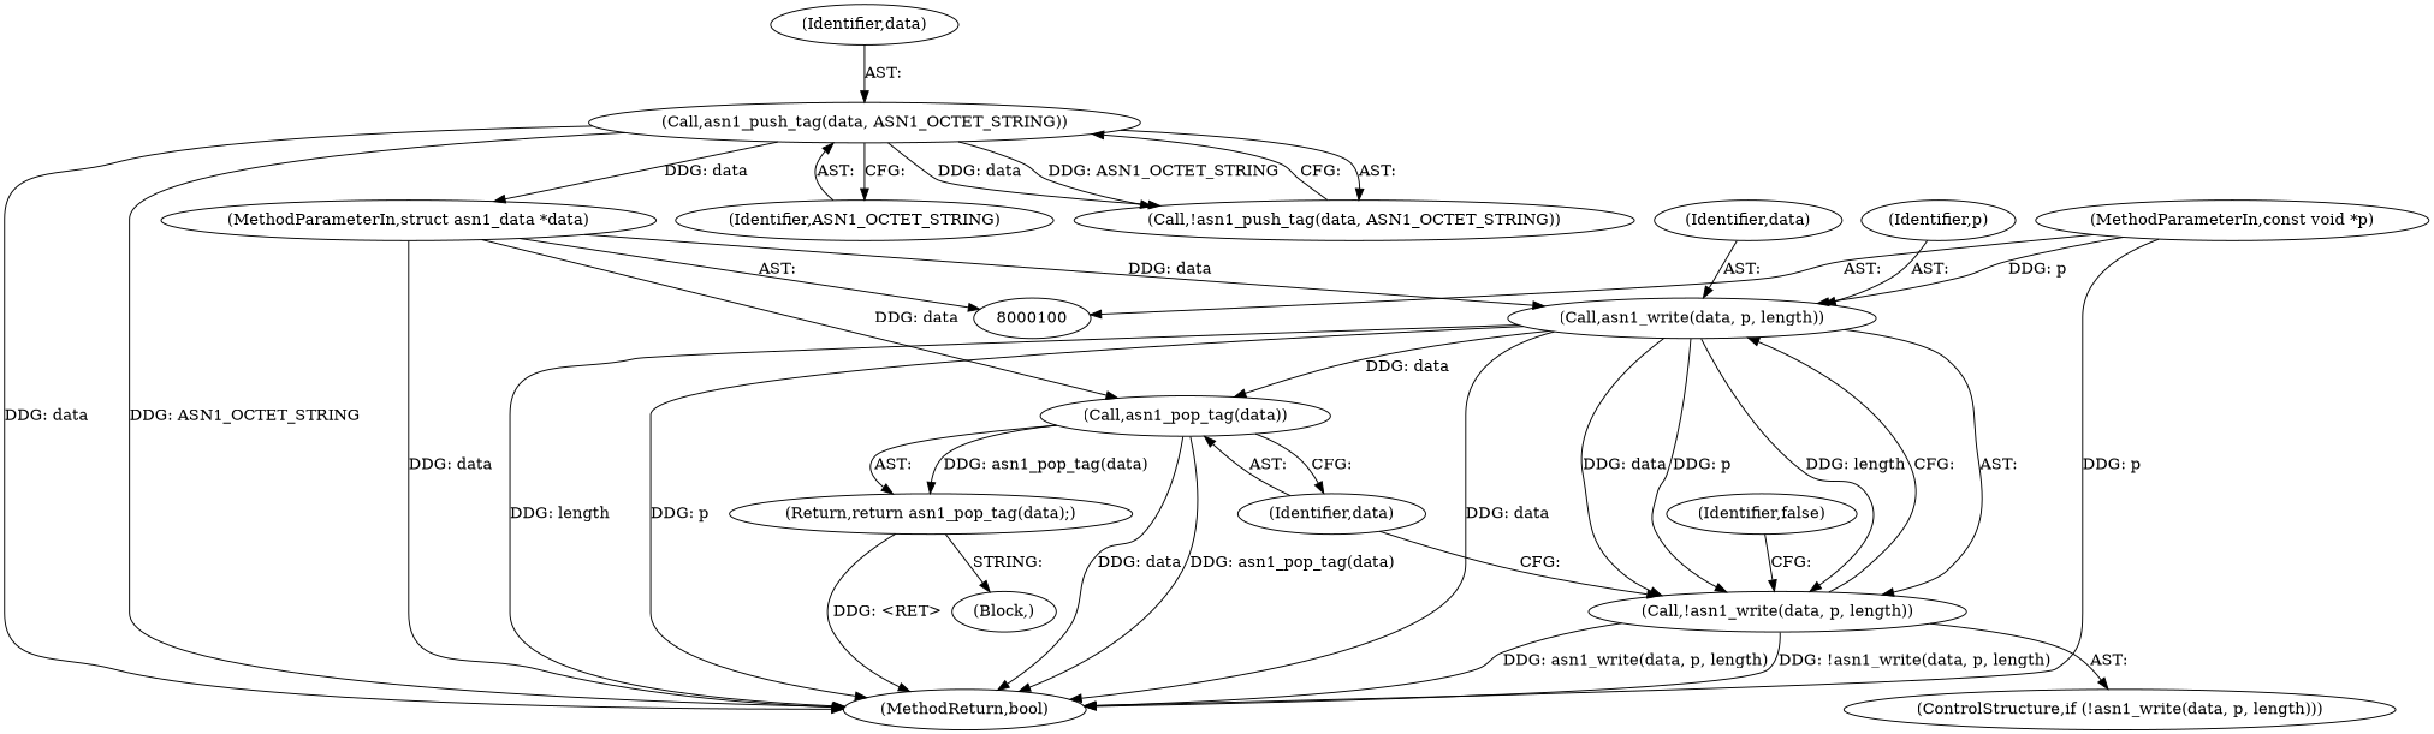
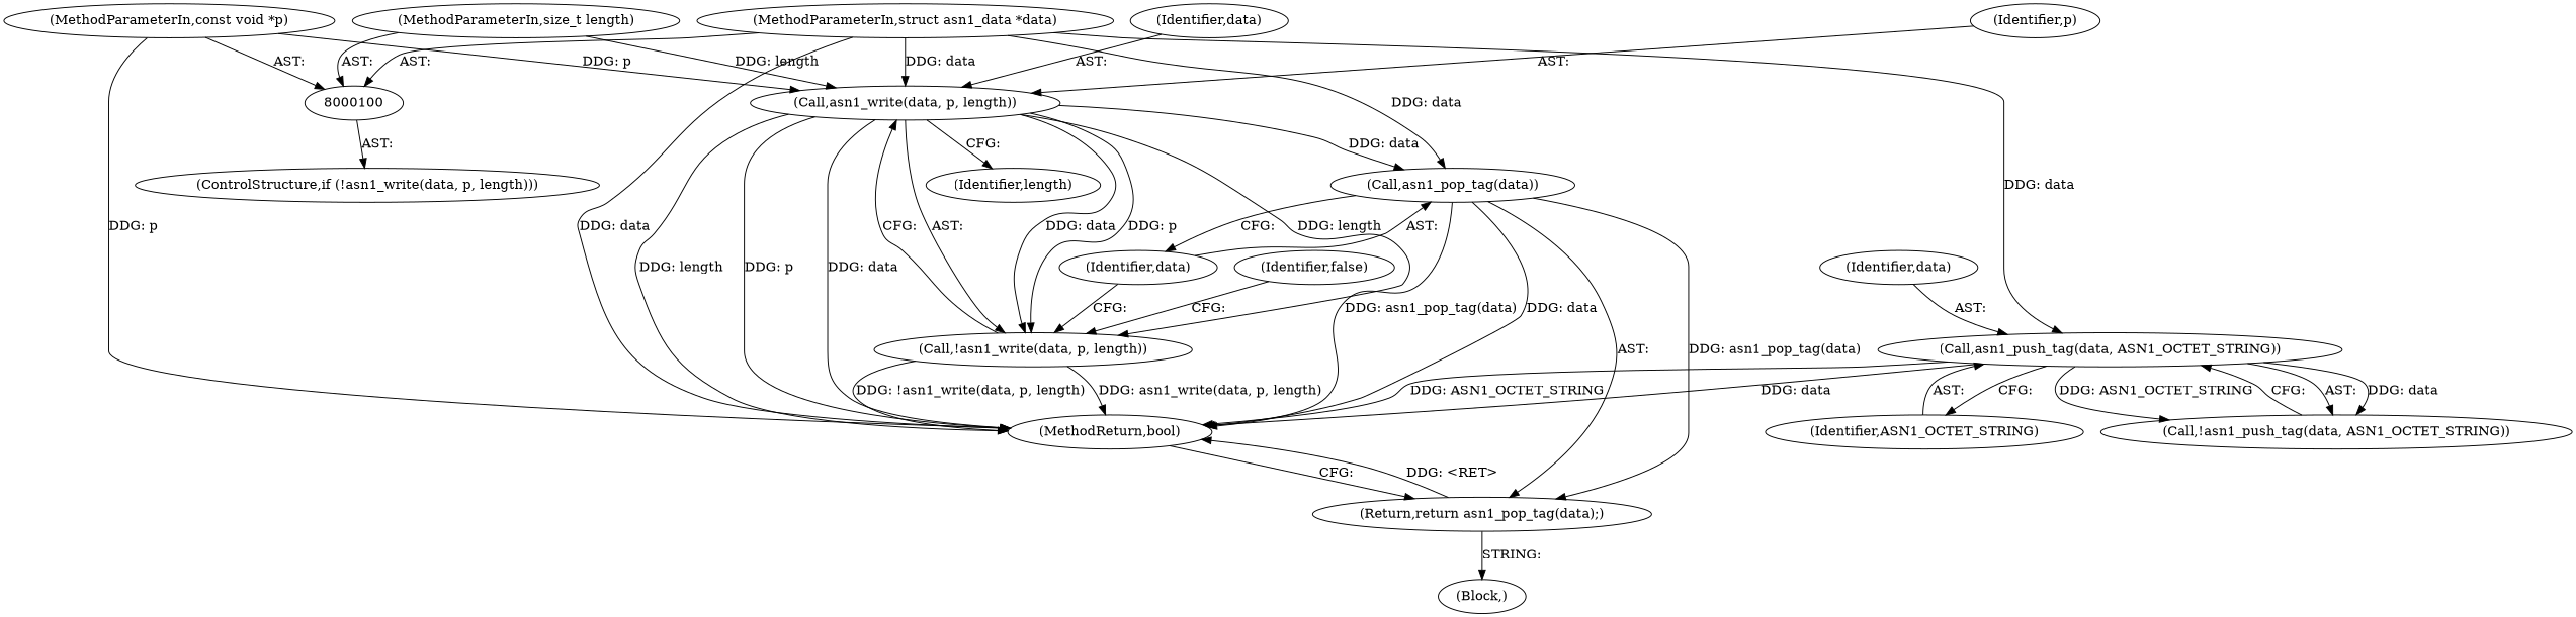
  digraph {
    n1 [label="(Call,asn1_write(data, p, length))"]
    n2 [label="(Call,!asn1_write(data, p, length))"]
    n3 [label="(Call,asn1_pop_tag(data))"]
    n4 [label="(MethodReturn,bool)"]
+   n5 [label="(Identifier,length)"]
    n6 [label="(ControlStructure,if (!asn1_write(data, p, length)))"]
    n7 [label="(Return,return asn1_pop_tag(data);)"]
    n8 [label="(Identifier,data)"]
    n9 [label="(Call,asn1_push_tag(data, ASN1_OCTET_STRING))"]
    n10 [label="(Identifier,ASN1_OCTET_STRING)"]
    n11 [label="(Call,!asn1_push_tag(data, ASN1_OCTET_STRING))"]
    n12 [label="(MethodParameterIn,struct asn1_data *data)"]
    n13 [label=8000100]
    n14 [label="(MethodParameterIn,const void *p)"]
+   n15 [label="(MethodParameterIn,size_t length)"]
    n16 [label="(Block,)"]
    n17 [label="(Identifier,data)"]
    n18 [label="(Identifier,data)"]
    n19 [label="(Identifier,false)"]
    n20 [label="(Identifier,p)"]
    n1 -> n2 [label="AST: "]
    n1 -> n2 [label="DDG: data"]
    n1 -> n2 [label="DDG: p"]
    n1 -> n2 [label="DDG: length"]
    n1 -> n3 [label="DDG: data"]
    n1 -> n4 [label="DDG: length"]
    n1 -> n4 [label="DDG: p"]
    n1 -> n4 [label="DDG: data"]
+   n1 -> n5 [label="CFG: "]
    n2 -> n1 [label="CFG: "]
    n2 -> n4 [label="DDG: asn1_write(data, p, length)"]
    n2 -> n4 [label="DDG: !asn1_write(data, p, length)"]
-   n2 -> n6 [label="AST: "]
+   n13 -> n6 [label="AST: "]
    n3 -> n4 [label="DDG: data"]
    n3 -> n4 [label="DDG: asn1_pop_tag(data)"]
    n3 -> n7 [label="AST: "]
    n3 -> n7 [label="DDG: asn1_pop_tag(data)"]
    n3 -> n8 [label="CFG: "]
+   n4 -> n7 [label="CFG: "]
    n7 -> n4 [label="DDG: <RET>"]
    n7 -> n16 [label="STRING: "]
    n8 -> n2 [label="CFG: "]
    n8 -> n3 [label="AST: "]
    n9 -> n4 [label="DDG: data"]
    n9 -> n4 [label="DDG: ASN1_OCTET_STRING"]
    n9 -> n10 [label="CFG: "]
    n9 -> n11 [label="AST: "]
    n9 -> n11 [label="DDG: data"]
    n9 -> n11 [label="DDG: ASN1_OCTET_STRING"]
    n10 -> n9 [label="AST: "]
    n11 -> n9 [label="CFG: "]
    n12 -> n1 [label="DDG: data"]
    n12 -> n3 [label="DDG: data"]
    n12 -> n4 [label="DDG: data"]
-   n9 -> n12 [label="DDG: data"]
+   n12 -> n9 [label="DDG: data"]
    n12 -> n13 [label="AST: "]
    n14 -> n1 [label="DDG: p"]
    n14 -> n4 [label="DDG: p"]
    n14 -> n13 [label="AST: "]
+   n15 -> n1 [label="DDG: length"]
+   n15 -> n13 [label="AST: "]
    n17 -> n9 [label="AST: "]
    n18 -> n1 [label="AST: "]
    n19 -> n2 [label="CFG: "]
    n20 -> n1 [label="AST: "]
  }
